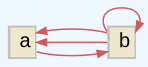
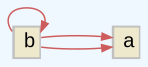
  digraph {
    bgcolor=aliceblue
    compound=true
    fontname=Arial
    labeljust=c
    rankdir=LR
    ranksep=1
    node [fillcolor=gray fontname=Arial margin=0 shape=plaintext style=filled]
    edge [color=indianred fontcolor=indianred fontname=Arial fontsize=14.0 penwidth=1.5 style=bold]
    n1 [height=0 label=<<TABLE  BORDER="0" CELLBORDER="0" CELLPADDING="4" CELLSPACING="2" >                            <TR><TD  BORDER="0" CELLPADDING="4"  BGCOLOR="cornsilk2"><FONT POINT-SIZE="20"> a</FONT></TD></TR>              </TABLE>> width=0]
    n2 [height=0 label=<<TABLE  BORDER="0" CELLBORDER="0" CELLPADDING="4" CELLSPACING="2" >                            <TR><TD  BORDER="0" CELLPADDING="4"  BGCOLOR="cornsilk2"><FONT POINT-SIZE="20"> b</FONT></TD></TR>              </TABLE>> width=0]
-   n1 -> n2
    n2 -> n1
    n2 -> n1
    n2 -> n2
  }
